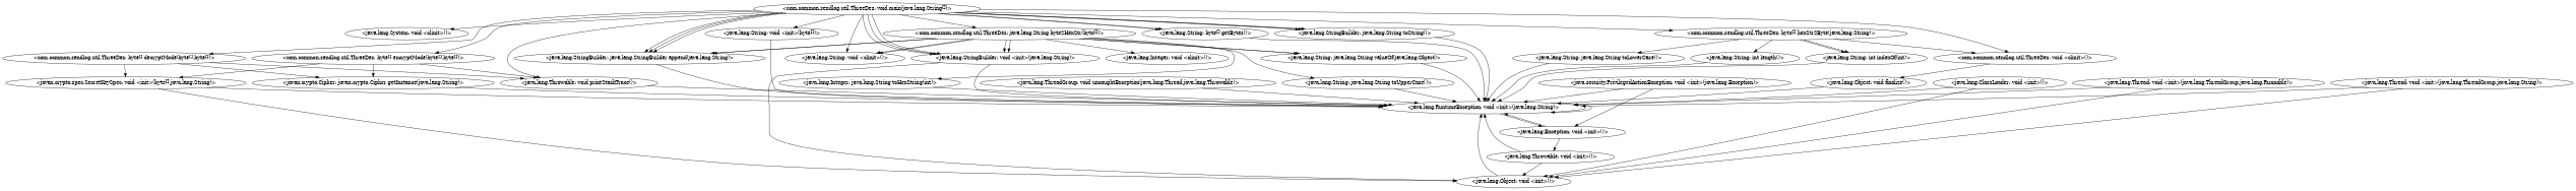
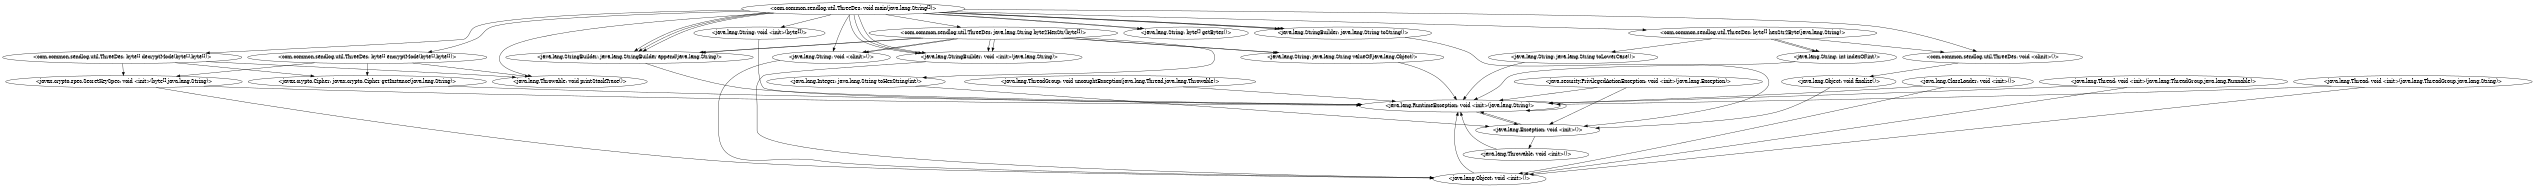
  digraph {
    "<com.common.sendlog.util.ThreeDes: void main(java.lang.String[])>"
-   "<java.lang.System: void <clinit>()>"
    "<java.lang.String: void <init>(byte[])>"
    "<java.lang.StringBuilder: void <init>(java.lang.String)>"
    "<com.common.sendlog.util.ThreeDes: byte[] decryptMode(byte[],byte[])>"
    "<com.common.sendlog.util.ThreeDes: byte[] hexStr2Byte(java.lang.String)>"
    "<com.common.sendlog.util.ThreeDes: java.lang.String byte2HexStr(byte[])>"
    "<com.common.sendlog.util.ThreeDes: byte[] encryptMode(byte[],byte[])>"
    "<java.lang.String: void <clinit>()>"
    "<com.common.sendlog.util.ThreeDes: void <clinit>()>"
    "<java.lang.StringBuilder: java.lang.StringBuilder append(java.lang.String)>"
    "<java.lang.Throwable: void printStackTrace()>"
    "<java.lang.StringBuilder: java.lang.String toString()>"
    "<java.lang.String: byte[] getBytes()>"
    "<java.lang.RuntimeException: void <init>(java.lang.String)>"
    "<java.lang.Object: void <init>()>"
    "<javax.crypto.spec.SecretKeySpec: void <init>(byte[],java.lang.String)>"
    "<javax.crypto.Cipher: javax.crypto.Cipher getInstance(java.lang.String)>"
    "<java.lang.String: java.lang.String toLowerCase()>"
-   "<java.lang.String: int length()>"
    "<java.lang.String: int indexOf(int)>"
-   "<java.lang.Integer: void <clinit>()>"
    "<java.lang.String: java.lang.String valueOf(java.lang.Object)>"
    "<java.lang.Integer: java.lang.String toHexString(int)>"
-   "<java.lang.String: java.lang.String toUpperCase()>"
    "<java.lang.Object: void finalize()>"
    "<java.lang.Exception: void <init>()>"
    "<java.lang.ThreadGroup: void uncaughtException(java.lang.Thread,java.lang.Throwable)>"
    "<java.lang.Throwable: void <init>()>"
    "<java.lang.ClassLoader: void <init>()>"
    "<java.security.PrivilegedActionException: void <init>(java.lang.Exception)>"
    "<java.lang.Thread: void <init>(java.lang.ThreadGroup,java.lang.Runnable)>"
    "<java.lang.Thread: void <init>(java.lang.ThreadGroup,java.lang.String)>"
-   "<com.common.sendlog.util.ThreeDes: void main(java.lang.String[])>" -> "<java.lang.System: void <clinit>()>"
    "<com.common.sendlog.util.ThreeDes: void main(java.lang.String[])>" -> "<java.lang.String: void <init>(byte[])>"
    "<com.common.sendlog.util.ThreeDes: void main(java.lang.String[])>" -> "<java.lang.StringBuilder: void <init>(java.lang.String)>"
    "<com.common.sendlog.util.ThreeDes: void main(java.lang.String[])>" -> "<java.lang.StringBuilder: void <init>(java.lang.String)>"
    "<com.common.sendlog.util.ThreeDes: void main(java.lang.String[])>" -> "<java.lang.StringBuilder: void <init>(java.lang.String)>"
    "<com.common.sendlog.util.ThreeDes: void main(java.lang.String[])>" -> "<com.common.sendlog.util.ThreeDes: byte[] decryptMode(byte[],byte[])>"
    "<com.common.sendlog.util.ThreeDes: void main(java.lang.String[])>" -> "<com.common.sendlog.util.ThreeDes: byte[] hexStr2Byte(java.lang.String)>"
    "<com.common.sendlog.util.ThreeDes: void main(java.lang.String[])>" -> "<com.common.sendlog.util.ThreeDes: java.lang.String byte2HexStr(byte[])>"
    "<com.common.sendlog.util.ThreeDes: void main(java.lang.String[])>" -> "<com.common.sendlog.util.ThreeDes: byte[] encryptMode(byte[],byte[])>"
    "<com.common.sendlog.util.ThreeDes: void main(java.lang.String[])>" -> "<java.lang.String: void <clinit>()>"
    "<com.common.sendlog.util.ThreeDes: void main(java.lang.String[])>" -> "<com.common.sendlog.util.ThreeDes: void <clinit>()>"
    "<com.common.sendlog.util.ThreeDes: void main(java.lang.String[])>" -> "<java.lang.StringBuilder: java.lang.StringBuilder append(java.lang.String)>"
    "<com.common.sendlog.util.ThreeDes: void main(java.lang.String[])>" -> "<java.lang.StringBuilder: java.lang.StringBuilder append(java.lang.String)>"
    "<com.common.sendlog.util.ThreeDes: void main(java.lang.String[])>" -> "<java.lang.StringBuilder: java.lang.StringBuilder append(java.lang.String)>"
    "<com.common.sendlog.util.ThreeDes: void main(java.lang.String[])>" -> "<java.lang.Throwable: void printStackTrace()>"
    "<com.common.sendlog.util.ThreeDes: void main(java.lang.String[])>" -> "<java.lang.StringBuilder: java.lang.String toString()>"
    "<com.common.sendlog.util.ThreeDes: void main(java.lang.String[])>" -> "<java.lang.StringBuilder: java.lang.String toString()>"
    "<com.common.sendlog.util.ThreeDes: void main(java.lang.String[])>" -> "<java.lang.StringBuilder: java.lang.String toString()>"
    "<com.common.sendlog.util.ThreeDes: void main(java.lang.String[])>" -> "<java.lang.String: byte[] getBytes()>"
    "<com.common.sendlog.util.ThreeDes: void main(java.lang.String[])>" -> "<java.lang.String: byte[] getBytes()>"
    "<java.lang.String: void <init>(byte[])>" -> "<java.lang.RuntimeException: void <init>(java.lang.String)>"
-   "<java.lang.StringBuilder: void <init>(java.lang.String)>" -> "<java.lang.RuntimeException: void <init>(java.lang.String)>"
    "<java.lang.StringBuilder: void <init>(java.lang.String)>" -> "<java.lang.Object: void <init>()>"
    "<com.common.sendlog.util.ThreeDes: byte[] decryptMode(byte[],byte[])>" -> "<java.lang.Throwable: void printStackTrace()>"
    "<com.common.sendlog.util.ThreeDes: byte[] decryptMode(byte[],byte[])>" -> "<javax.crypto.spec.SecretKeySpec: void <init>(byte[],java.lang.String)>"
    "<com.common.sendlog.util.ThreeDes: byte[] decryptMode(byte[],byte[])>" -> "<javax.crypto.Cipher: javax.crypto.Cipher getInstance(java.lang.String)>"
    "<com.common.sendlog.util.ThreeDes: byte[] hexStr2Byte(java.lang.String)>" -> "<com.common.sendlog.util.ThreeDes: void <clinit>()>"
    "<com.common.sendlog.util.ThreeDes: byte[] hexStr2Byte(java.lang.String)>" -> "<java.lang.String: java.lang.String toLowerCase()>"
-   "<com.common.sendlog.util.ThreeDes: byte[] hexStr2Byte(java.lang.String)>" -> "<java.lang.String: int length()>"
    "<com.common.sendlog.util.ThreeDes: byte[] hexStr2Byte(java.lang.String)>" -> "<java.lang.String: int indexOf(int)>"
    "<com.common.sendlog.util.ThreeDes: byte[] hexStr2Byte(java.lang.String)>" -> "<java.lang.String: int indexOf(int)>"
    "<com.common.sendlog.util.ThreeDes: java.lang.String byte2HexStr(byte[])>" -> "<java.lang.StringBuilder: void <init>(java.lang.String)>"
    "<com.common.sendlog.util.ThreeDes: java.lang.String byte2HexStr(byte[])>" -> "<java.lang.StringBuilder: void <init>(java.lang.String)>"
    "<com.common.sendlog.util.ThreeDes: java.lang.String byte2HexStr(byte[])>" -> "<java.lang.String: void <clinit>()>"
    "<com.common.sendlog.util.ThreeDes: java.lang.String byte2HexStr(byte[])>" -> "<java.lang.String: void <clinit>()>"
    "<com.common.sendlog.util.ThreeDes: java.lang.String byte2HexStr(byte[])>" -> "<java.lang.StringBuilder: java.lang.StringBuilder append(java.lang.String)>"
    "<com.common.sendlog.util.ThreeDes: java.lang.String byte2HexStr(byte[])>" -> "<java.lang.StringBuilder: java.lang.StringBuilder append(java.lang.String)>"
-   "<com.common.sendlog.util.ThreeDes: java.lang.String byte2HexStr(byte[])>" -> "<java.lang.Integer: void <clinit>()>"
    "<com.common.sendlog.util.ThreeDes: java.lang.String byte2HexStr(byte[])>" -> "<java.lang.String: java.lang.String valueOf(java.lang.Object)>"
    "<com.common.sendlog.util.ThreeDes: java.lang.String byte2HexStr(byte[])>" -> "<java.lang.String: java.lang.String valueOf(java.lang.Object)>"
    "<com.common.sendlog.util.ThreeDes: java.lang.String byte2HexStr(byte[])>" -> "<java.lang.Integer: java.lang.String toHexString(int)>"
-   "<com.common.sendlog.util.ThreeDes: java.lang.String byte2HexStr(byte[])>" -> "<java.lang.String: java.lang.String toUpperCase()>"
    "<com.common.sendlog.util.ThreeDes: byte[] encryptMode(byte[],byte[])>" -> "<java.lang.Throwable: void printStackTrace()>"
    "<com.common.sendlog.util.ThreeDes: byte[] encryptMode(byte[],byte[])>" -> "<javax.crypto.spec.SecretKeySpec: void <init>(byte[],java.lang.String)>"
    "<com.common.sendlog.util.ThreeDes: byte[] encryptMode(byte[],byte[])>" -> "<javax.crypto.Cipher: javax.crypto.Cipher getInstance(java.lang.String)>"
    "<com.common.sendlog.util.ThreeDes: void <clinit>()>" -> "<java.lang.Object: void finalize()>"
    "<java.lang.StringBuilder: java.lang.StringBuilder append(java.lang.String)>" -> "<java.lang.RuntimeException: void <init>(java.lang.String)>"
-   "<java.lang.Throwable: void printStackTrace()>" -> "<java.lang.RuntimeException: void <init>(java.lang.String)>"
-   "<java.lang.StringBuilder: java.lang.String toString()>" -> "<java.lang.RuntimeException: void <init>(java.lang.String)>"
-   "<java.lang.String: byte[] getBytes()>" -> "<java.lang.RuntimeException: void <init>(java.lang.String)>"
+   "<java.lang.StringBuilder: java.lang.String toString()>" -> "<java.lang.Exception: void <init>()>"
    "<java.lang.RuntimeException: void <init>(java.lang.String)>" -> "<java.lang.RuntimeException: void <init>(java.lang.String)>"
    "<java.lang.RuntimeException: void <init>(java.lang.String)>" -> "<java.lang.Exception: void <init>()>"
    "<java.lang.Object: void <init>()>" -> "<java.lang.RuntimeException: void <init>(java.lang.String)>"
    "<javax.crypto.spec.SecretKeySpec: void <init>(byte[],java.lang.String)>" -> "<java.lang.RuntimeException: void <init>(java.lang.String)>"
    "<javax.crypto.spec.SecretKeySpec: void <init>(byte[],java.lang.String)>" -> "<java.lang.Object: void <init>()>"
    "<javax.crypto.Cipher: javax.crypto.Cipher getInstance(java.lang.String)>" -> "<java.lang.RuntimeException: void <init>(java.lang.String)>"
    "<java.lang.String: java.lang.String toLowerCase()>" -> "<java.lang.RuntimeException: void <init>(java.lang.String)>"
-   "<java.lang.String: int length()>" -> "<java.lang.RuntimeException: void <init>(java.lang.String)>"
    "<java.lang.String: int indexOf(int)>" -> "<java.lang.RuntimeException: void <init>(java.lang.String)>"
    "<java.lang.String: java.lang.String valueOf(java.lang.Object)>" -> "<java.lang.RuntimeException: void <init>(java.lang.String)>"
-   "<java.lang.Integer: java.lang.String toHexString(int)>" -> "<java.lang.RuntimeException: void <init>(java.lang.String)>"
-   "<java.lang.String: java.lang.String toUpperCase()>" -> "<java.lang.RuntimeException: void <init>(java.lang.String)>"
-   "<java.lang.Object: void finalize()>" -> "<java.lang.RuntimeException: void <init>(java.lang.String)>"
+   "<java.lang.Integer: java.lang.String toHexString(int)>" -> "<java.lang.Exception: void <init>()>"
+   "<java.lang.Object: void finalize()>" -> "<java.lang.Exception: void <init>()>"
    "<java.lang.Exception: void <init>()>" -> "<java.lang.RuntimeException: void <init>(java.lang.String)>"
    "<java.lang.Exception: void <init>()>" -> "<java.lang.Throwable: void <init>()>"
    "<java.lang.ThreadGroup: void uncaughtException(java.lang.Thread,java.lang.Throwable)>" -> "<java.lang.RuntimeException: void <init>(java.lang.String)>"
    "<java.lang.Throwable: void <init>()>" -> "<java.lang.RuntimeException: void <init>(java.lang.String)>"
-   "<java.lang.Throwable: void <init>()>" -> "<java.lang.Object: void <init>()>"
+   "<java.lang.String: void <clinit>()>" -> "<java.lang.Object: void <init>()>"
    "<java.lang.ClassLoader: void <init>()>" -> "<java.lang.RuntimeException: void <init>(java.lang.String)>"
    "<java.lang.ClassLoader: void <init>()>" -> "<java.lang.Object: void <init>()>"
    "<java.security.PrivilegedActionException: void <init>(java.lang.Exception)>" -> "<java.lang.RuntimeException: void <init>(java.lang.String)>"
    "<java.security.PrivilegedActionException: void <init>(java.lang.Exception)>" -> "<java.lang.Exception: void <init>()>"
    "<java.lang.Thread: void <init>(java.lang.ThreadGroup,java.lang.Runnable)>" -> "<java.lang.RuntimeException: void <init>(java.lang.String)>"
    "<java.lang.Thread: void <init>(java.lang.ThreadGroup,java.lang.Runnable)>" -> "<java.lang.Object: void <init>()>"
    "<java.lang.Thread: void <init>(java.lang.ThreadGroup,java.lang.String)>" -> "<java.lang.RuntimeException: void <init>(java.lang.String)>"
    "<java.lang.Thread: void <init>(java.lang.ThreadGroup,java.lang.String)>" -> "<java.lang.Object: void <init>()>"
  }
